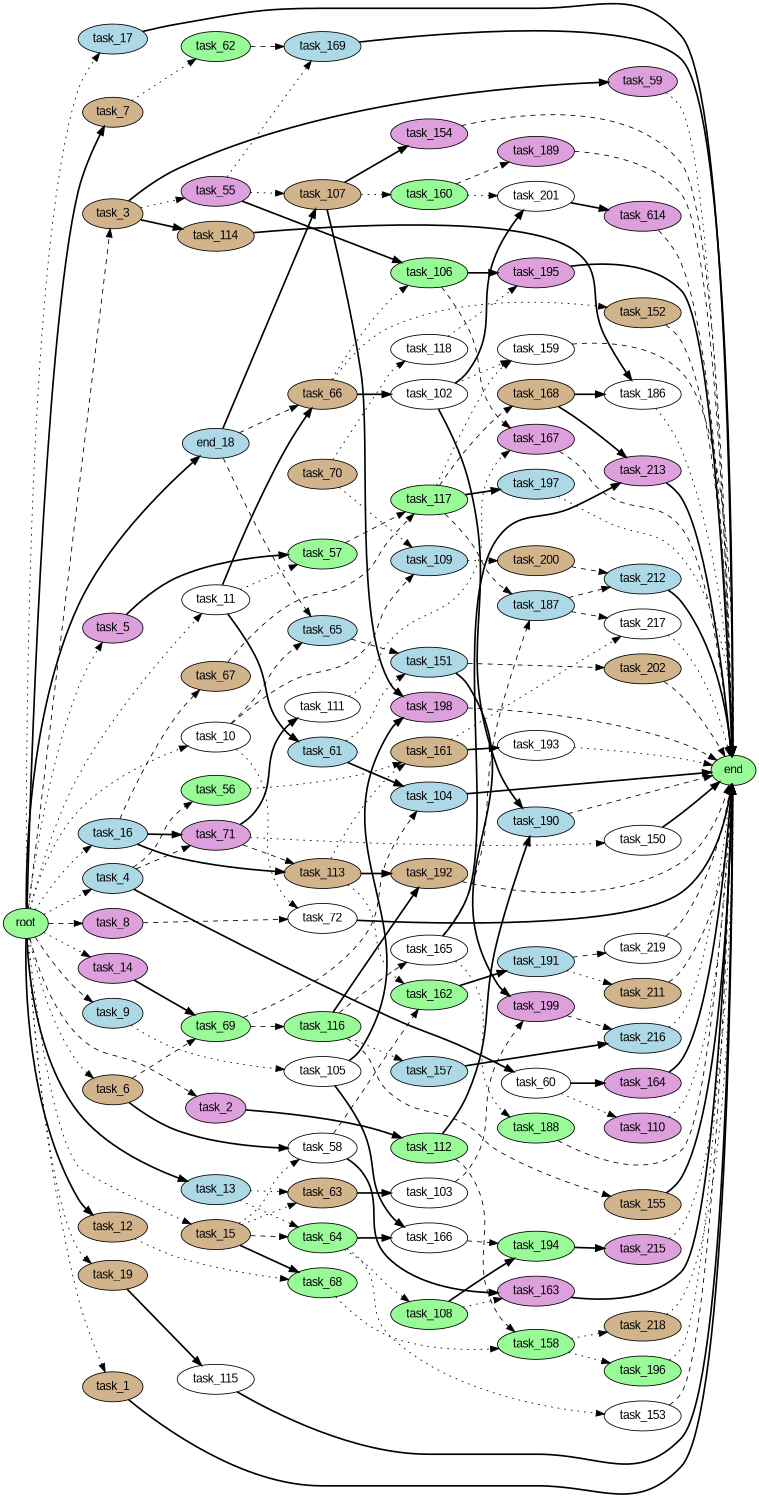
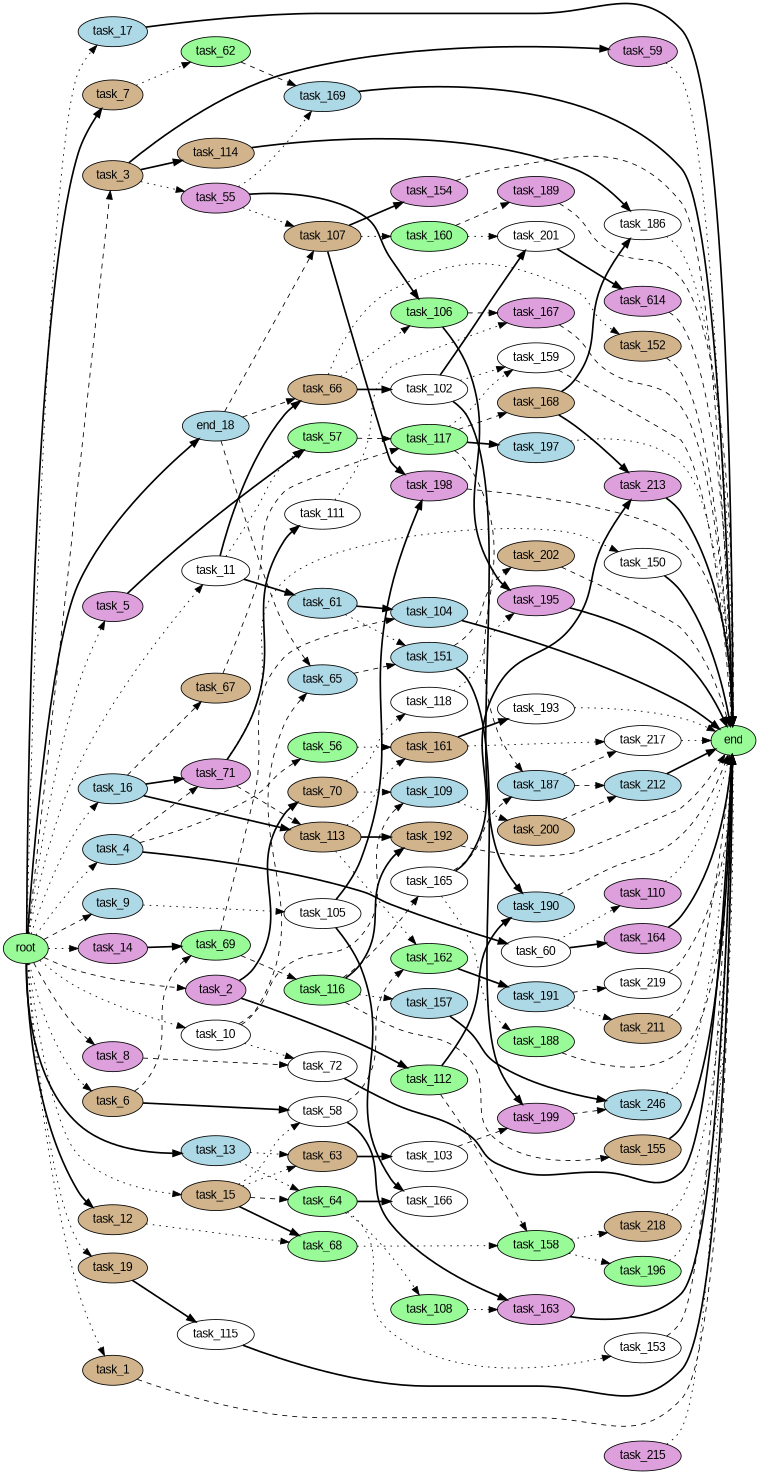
  digraph {
    fontname="Liberation Sans"
    rankdir=LR
    node [fillcolor=tan fontname="Liberation Sans" style=filled]
    edge [fontname="Liberation Sans" style=bold]
    task_104 [fillcolor=lightblue]
    end [fillcolor=palegreen]
    task_195 [fillcolor=plum]
    task_64 [fillcolor=palegreen]
    task_153 [fillcolor=white]
    task_108 [fillcolor=palegreen]
    task_166 [fillcolor=white]
-   task_194 [fillcolor=palegreen]
    task_163 [fillcolor=plum]
    task_17 [fillcolor=lightblue]
    task_190 [fillcolor=lightblue]
    task_219 [fillcolor=white]
    task_217 [fillcolor=white]
    task_72 [fillcolor=white]
    task_69 [fillcolor=palegreen]
    task_116 [fillcolor=palegreen]
    task_155
    task_192
    task_157 [fillcolor=lightblue]
    task_165 [fillcolor=white]
    task_11 [fillcolor=white]
    task_61 [fillcolor=lightblue]
    task_57 [fillcolor=palegreen]
    task_66
    task_151 [fillcolor=lightblue]
    task_117 [fillcolor=palegreen]
    task_106 [fillcolor=palegreen]
    task_152
    task_102 [fillcolor=white]
    task_113
    task_161
    task_162 [fillcolor=palegreen]
    task_193 [fillcolor=white]
    task_191 [fillcolor=lightblue]
    task_189 [fillcolor=plum]
    task_199 [fillcolor=plum]
-   task_216 [fillcolor=lightblue]
+   task_216 [fillcolor=lightblue label=task_246]
    task_59 [fillcolor=plum]
    task_197 [fillcolor=lightblue]
    task_62 [fillcolor=palegreen]
    task_7
    task_169 [fillcolor=lightblue]
    task_56 [fillcolor=palegreen]
    task_109 [fillcolor=lightblue]
    task_200
    task_212 [fillcolor=lightblue]
    task_67
    task_187 [fillcolor=lightblue]
    task_168
    task_159 [fillcolor=white]
    n51 [fillcolor=plum label=task_614]
    task_115 [fillcolor=white]
    n53 [fillcolor=lightblue label=end_18]
    task_107
    task_65 [fillcolor=lightblue]
    task_198 [fillcolor=plum]
    task_154 [fillcolor=plum]
    task_160 [fillcolor=palegreen]
    task_158 [fillcolor=palegreen]
    task_196 [fillcolor=palegreen]
    task_218
    task_103 [fillcolor=white]
    task_63
    task_188 [fillcolor=palegreen]
    task_202
    task_55 [fillcolor=plum]
    task_167 [fillcolor=plum]
    task_164 [fillcolor=plum]
    task_201 [fillcolor=white]
    task_112 [fillcolor=palegreen]
    task_105 [fillcolor=white]
    task_3
    task_114
    task_186 [fillcolor=white]
    task_14 [fillcolor=plum]
    task_215 [fillcolor=plum]
    task_9 [fillcolor=lightblue]
    task_111 [fillcolor=white]
    task_16 [fillcolor=lightblue]
    task_71 [fillcolor=plum]
    task_150 [fillcolor=white]
    task_58 [fillcolor=white]
    root [fillcolor=palegreen]
    task_4 [fillcolor=lightblue]
    task_13 [fillcolor=lightblue]
    task_19
    task_5 [fillcolor=plum]
    task_6
    task_15
    task_10 [fillcolor=white]
    task_1
    task_2 [fillcolor=plum]
    task_12
    task_8 [fillcolor=plum]
    task_60 [fillcolor=white]
    task_68 [fillcolor=palegreen]
    task_70
    task_213 [fillcolor=plum]
    task_110 [fillcolor=plum]
    task_118 [fillcolor=white]
    task_211
    task_104 -> end
    task_195 -> end
    task_64 -> task_153 [style=dotted]
    task_64 -> task_108 [style=dotted]
    task_64 -> task_166
    task_153 -> end [style=dashed]
-   task_108 -> task_194
    task_108 -> task_163 [style=dotted]
-   task_166 -> task_194 [style=dashed]
-   task_194 -> task_215
    task_163 -> end
    task_17 -> end
    task_190 -> end [style=dashed]
    task_219 -> end [style=dashed]
    task_217 -> end [style=dotted]
    task_72 -> end
    task_69 -> task_104 [style=dashed]
    task_69 -> task_116 [style=dashed]
    task_116 -> task_155 [style=dashed]
    task_116 -> task_192
    task_116 -> task_157 [style=dotted]
    task_116 -> task_165 [style=dashed]
    task_155 -> end
    task_192 -> end [style=dashed]
    task_157 -> task_216
    task_165 -> task_187 [style=dashed]
    task_165 -> task_188 [style=dotted]
    task_165 -> task_213
    task_11 -> task_61
    task_11 -> task_57 [style=dotted]
    task_11 -> task_66
    task_61 -> task_104
    task_61 -> task_151 [style=dotted]
    task_57 -> task_117 [style=dashed]
    task_66 -> task_106 [style=dotted]
    task_66 -> task_152 [style=dotted]
    task_66 -> task_102
    task_151 -> task_199
    task_151 -> task_202 [style=dashed]
    task_117 -> task_197
    task_117 -> task_187 [style=dashed]
    task_117 -> task_168 [style=dashed]
    task_117 -> task_159 [style=dotted]
    task_106 -> task_195
    task_106 -> task_167 [style=dashed]
    task_152 -> end [style=dashed]
    task_102 -> task_190
    task_102 -> task_159 [style=dotted]
    task_102 -> task_201
    task_113 -> task_192
    task_113 -> task_161 [style=dotted]
    task_113 -> task_162 [style=dotted]
    task_161 -> task_217 [style=dotted]
    task_161 -> task_193
    task_162 -> task_191
    task_193 -> end [style=dotted]
    task_191 -> task_219 [style=dashed]
    task_191 -> task_211 [style=dotted]
    task_189 -> end [style=dashed]
    task_199 -> task_216 [style=dashed]
    task_216 -> end [style=dotted]
    task_59 -> end [style=dotted]
    task_197 -> end [style=dotted]
    task_62 -> task_169 [style=dashed]
    task_7 -> task_62 [style=dotted]
    task_169 -> end
    task_56 -> task_161 [style=dotted]
    task_109 -> task_200 [style=dotted]
    task_200 -> task_212 [style=dashed]
    task_212 -> end
    task_67 -> task_117 [style=dashed]
    task_187 -> task_217 [style=dashed]
    task_187 -> task_212 [style=dashed]
    task_168 -> task_186
    task_168 -> task_213
    task_159 -> end [style=dashed]
    n51 -> end [style=dashed]
    task_115 -> end
    n53 -> task_66 [style=dashed]
-   n53 -> task_107
+   n53 -> task_107 [style=dashed]
    n53 -> task_65 [style=dashed]
    task_107 -> task_198
    task_107 -> task_154
    task_107 -> task_160 [style=dotted]
    task_65 -> task_151 [style=dashed]
    task_198 -> end [style=dashed]
    task_154 -> end [style=dashed]
    task_160 -> task_189 [style=dashed]
    task_160 -> task_201 [style=dotted]
    task_158 -> task_196 [style=dotted]
    task_158 -> task_218 [style=dotted]
    task_196 -> end [style=dotted]
    task_218 -> end [style=dotted]
    task_103 -> task_199 [style=dashed]
    task_63 -> task_103
    task_188 -> end [style=dashed]
    task_202 -> end [style=dashed]
    task_55 -> task_106
    task_55 -> task_169 [style=dotted]
    task_55 -> task_107 [style=dotted]
    task_167 -> end [style=dashed]
    task_164 -> end
    task_201 -> n51
    task_112 -> task_190
    task_112 -> task_158 [style=dashed]
    task_105 -> task_166
    task_105 -> task_198
    task_3 -> task_59
    task_3 -> task_55 [style=dotted]
    task_3 -> task_114
    task_114 -> task_186
    task_186 -> end [style=dotted]
    task_14 -> task_69
    task_215 -> end [style=dotted]
    task_9 -> task_105 [style=dotted]
    task_111 -> task_167 [style=dotted]
    task_16 -> task_113
    task_16 -> task_67 [style=dashed]
    task_16 -> task_71
    task_71 -> task_113 [style=dashed]
    task_71 -> task_111
    task_71 -> task_150 [style=dotted]
    task_150 -> end
    task_58 -> task_163
    task_58 -> task_162 [style=dashed]
    root -> task_17 [style=dotted]
    root -> task_11 [style=dotted]
    root -> task_7
    root -> n53
    root -> task_3 [style=dashed]
    root -> task_14 [style=dotted]
    root -> task_9 [style=dashed]
    root -> task_16 [style=dotted]
    root -> task_4 [style=dotted]
    root -> task_13
    root -> task_19 [style=dotted]
    root -> task_5 [style=dotted]
    root -> task_6 [style=dotted]
    root -> task_15 [style=dotted]
    root -> task_10 [style=dotted]
    root -> task_1 [style=dotted]
    root -> task_2 [style=dashed]
    root -> task_12
    root -> task_8 [style=dashed]
    task_4 -> task_56 [style=dashed]
    task_4 -> task_71 [style=dashed]
    task_4 -> task_60
    task_13 -> task_64 [style=dotted]
    task_13 -> task_63 [style=dotted]
    task_19 -> task_115
    task_5 -> task_57
    task_6 -> task_69 [style=dashed]
    task_6 -> task_58
    task_15 -> task_64 [style=dashed]
    task_15 -> task_63 [style=dotted]
    task_15 -> task_58 [style=dotted]
    task_15 -> task_68
    task_10 -> task_72 [style=dotted]
    task_10 -> task_109 [style=dashed]
    task_10 -> task_65 [style=dashed]
-   task_1 -> end
+   task_1 -> end [style=dashed]
    task_2 -> task_112
+   task_2 -> task_70
    task_12 -> task_68 [style=dotted]
    task_8 -> task_72 [style=dashed]
    task_60 -> task_164
    task_60 -> task_110 [style=dotted]
    task_68 -> task_158 [style=dotted]
    task_70 -> task_109 [style=dotted]
    task_70 -> task_118 [style=dotted]
    task_213 -> end
    task_110 -> end [style=dotted]
    task_118 -> task_195 [style=dotted]
    task_211 -> end [style=dashed]
  }
